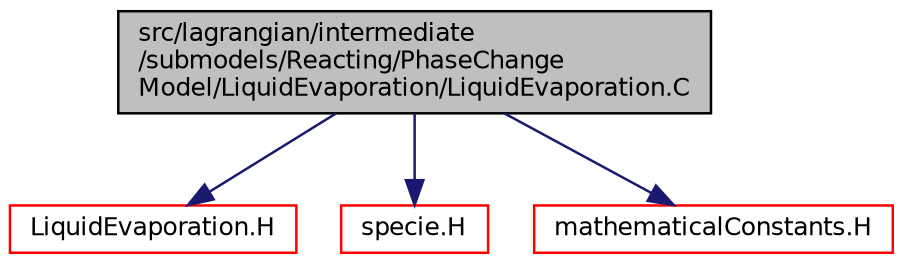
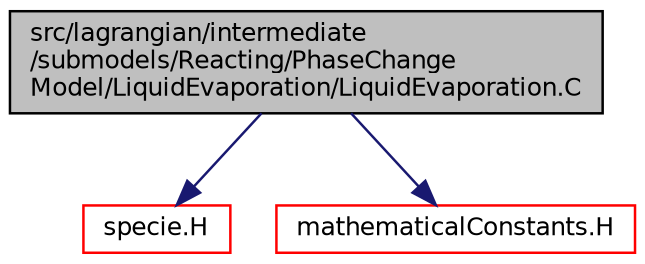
  digraph {
    node [color=red fontname=Helvetica fontsize=10 shape=record]
    edge [color=midnightblue fontname=Helvetica fontsize=10 labelfontname=Helvetica labelfontsize=10 style=solid]
    n1 [color=black fillcolor=grey75 fontcolor=black height=0.2 label="src/lagrangian/intermediate\l/submodels/Reacting/PhaseChange\lModel/LiquidEvaporation/LiquidEvaporation.C" style=filled width=0.4]
-   n2 [height=0.2 label="LiquidEvaporation.H" width=0.4]
    n3 [height=0.2 label="specie.H" width=0.4]
    n4 [height=0.2 label="mathematicalConstants.H" width=0.4]
-   n1 -> n2
    n1 -> n3
    n1 -> n4
  }
